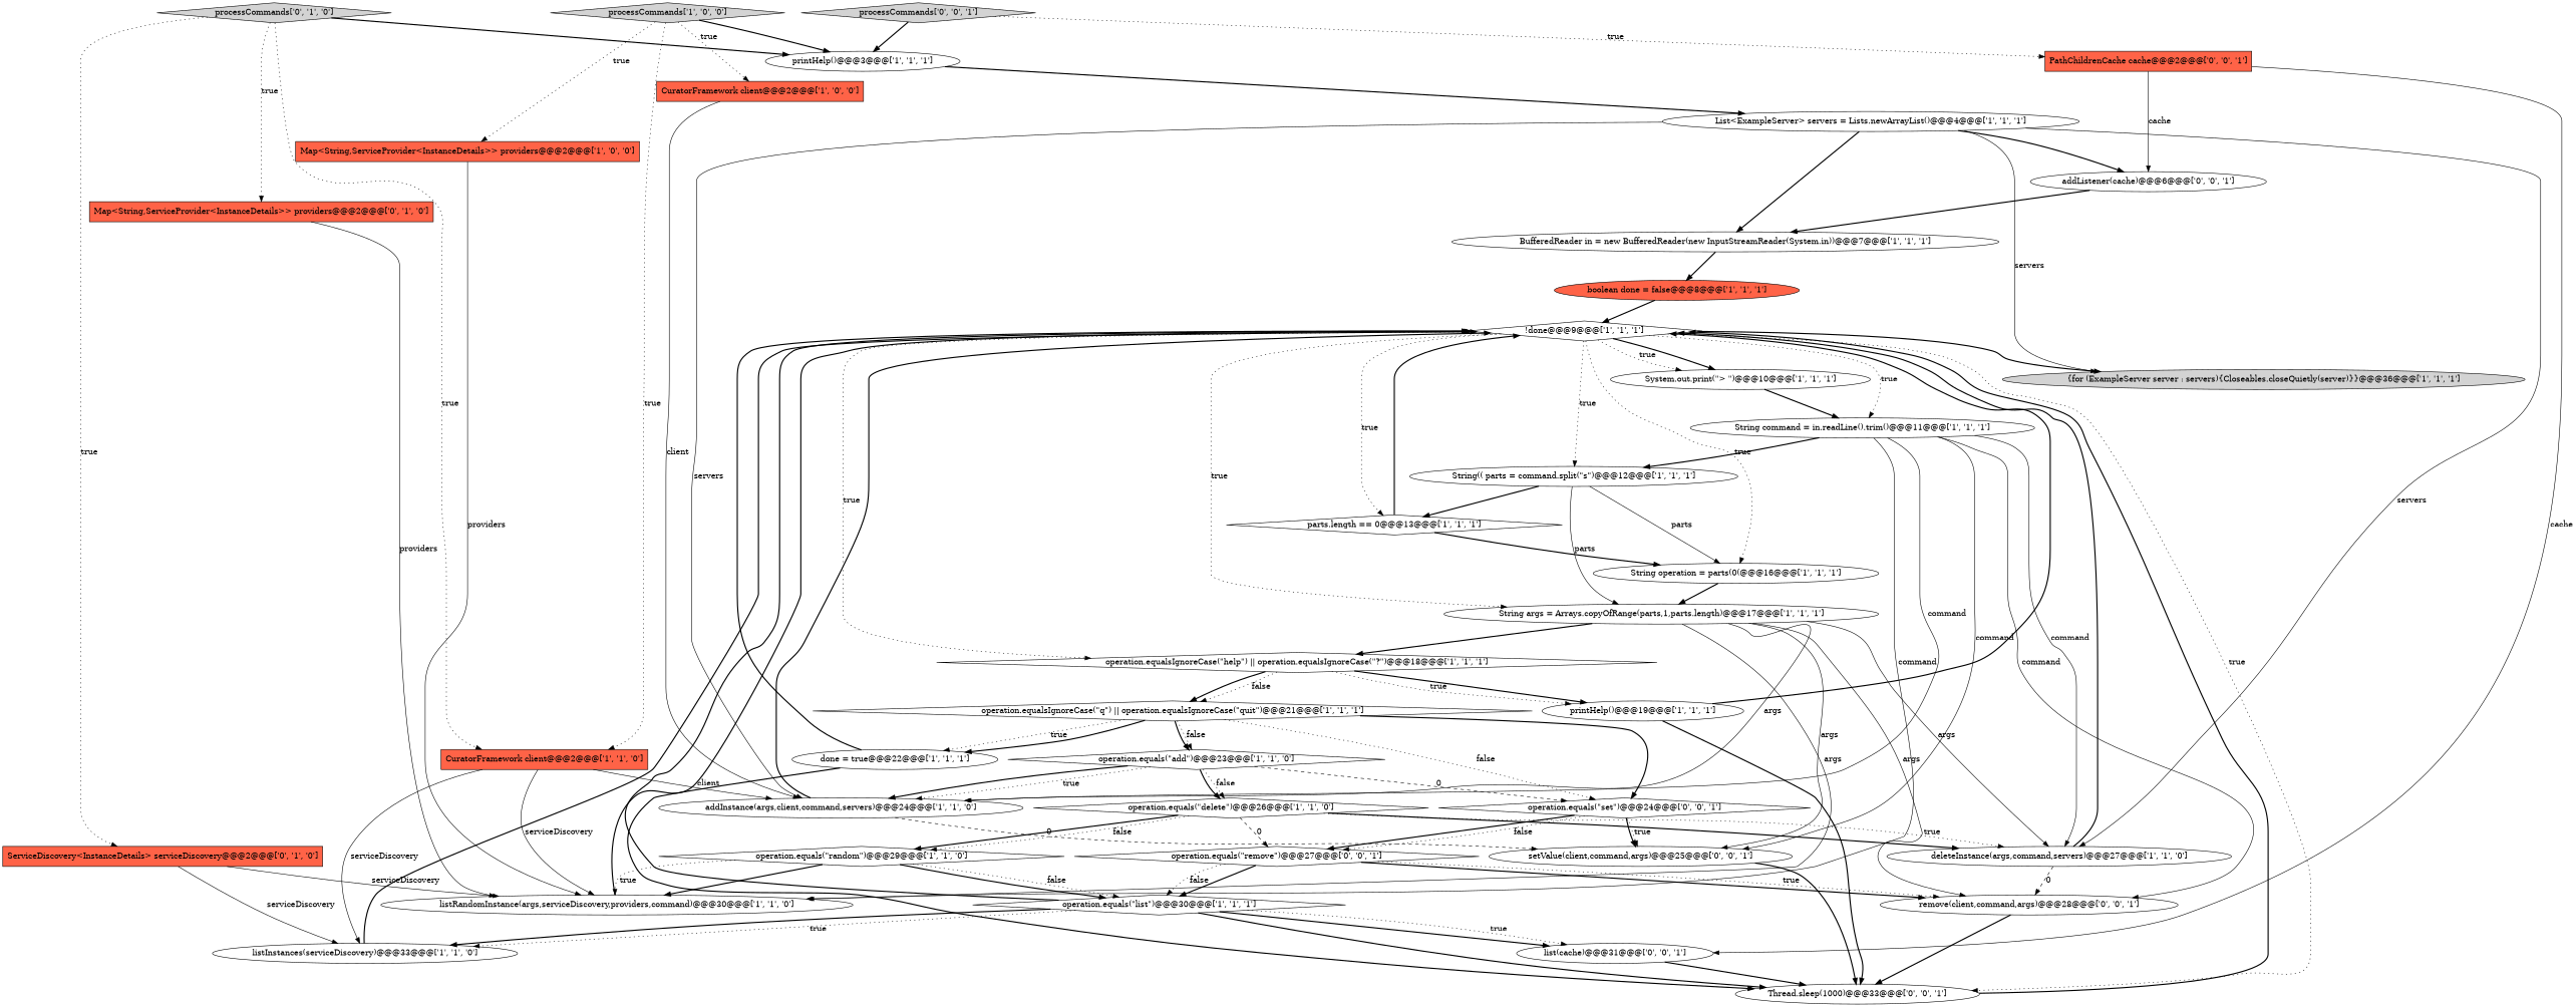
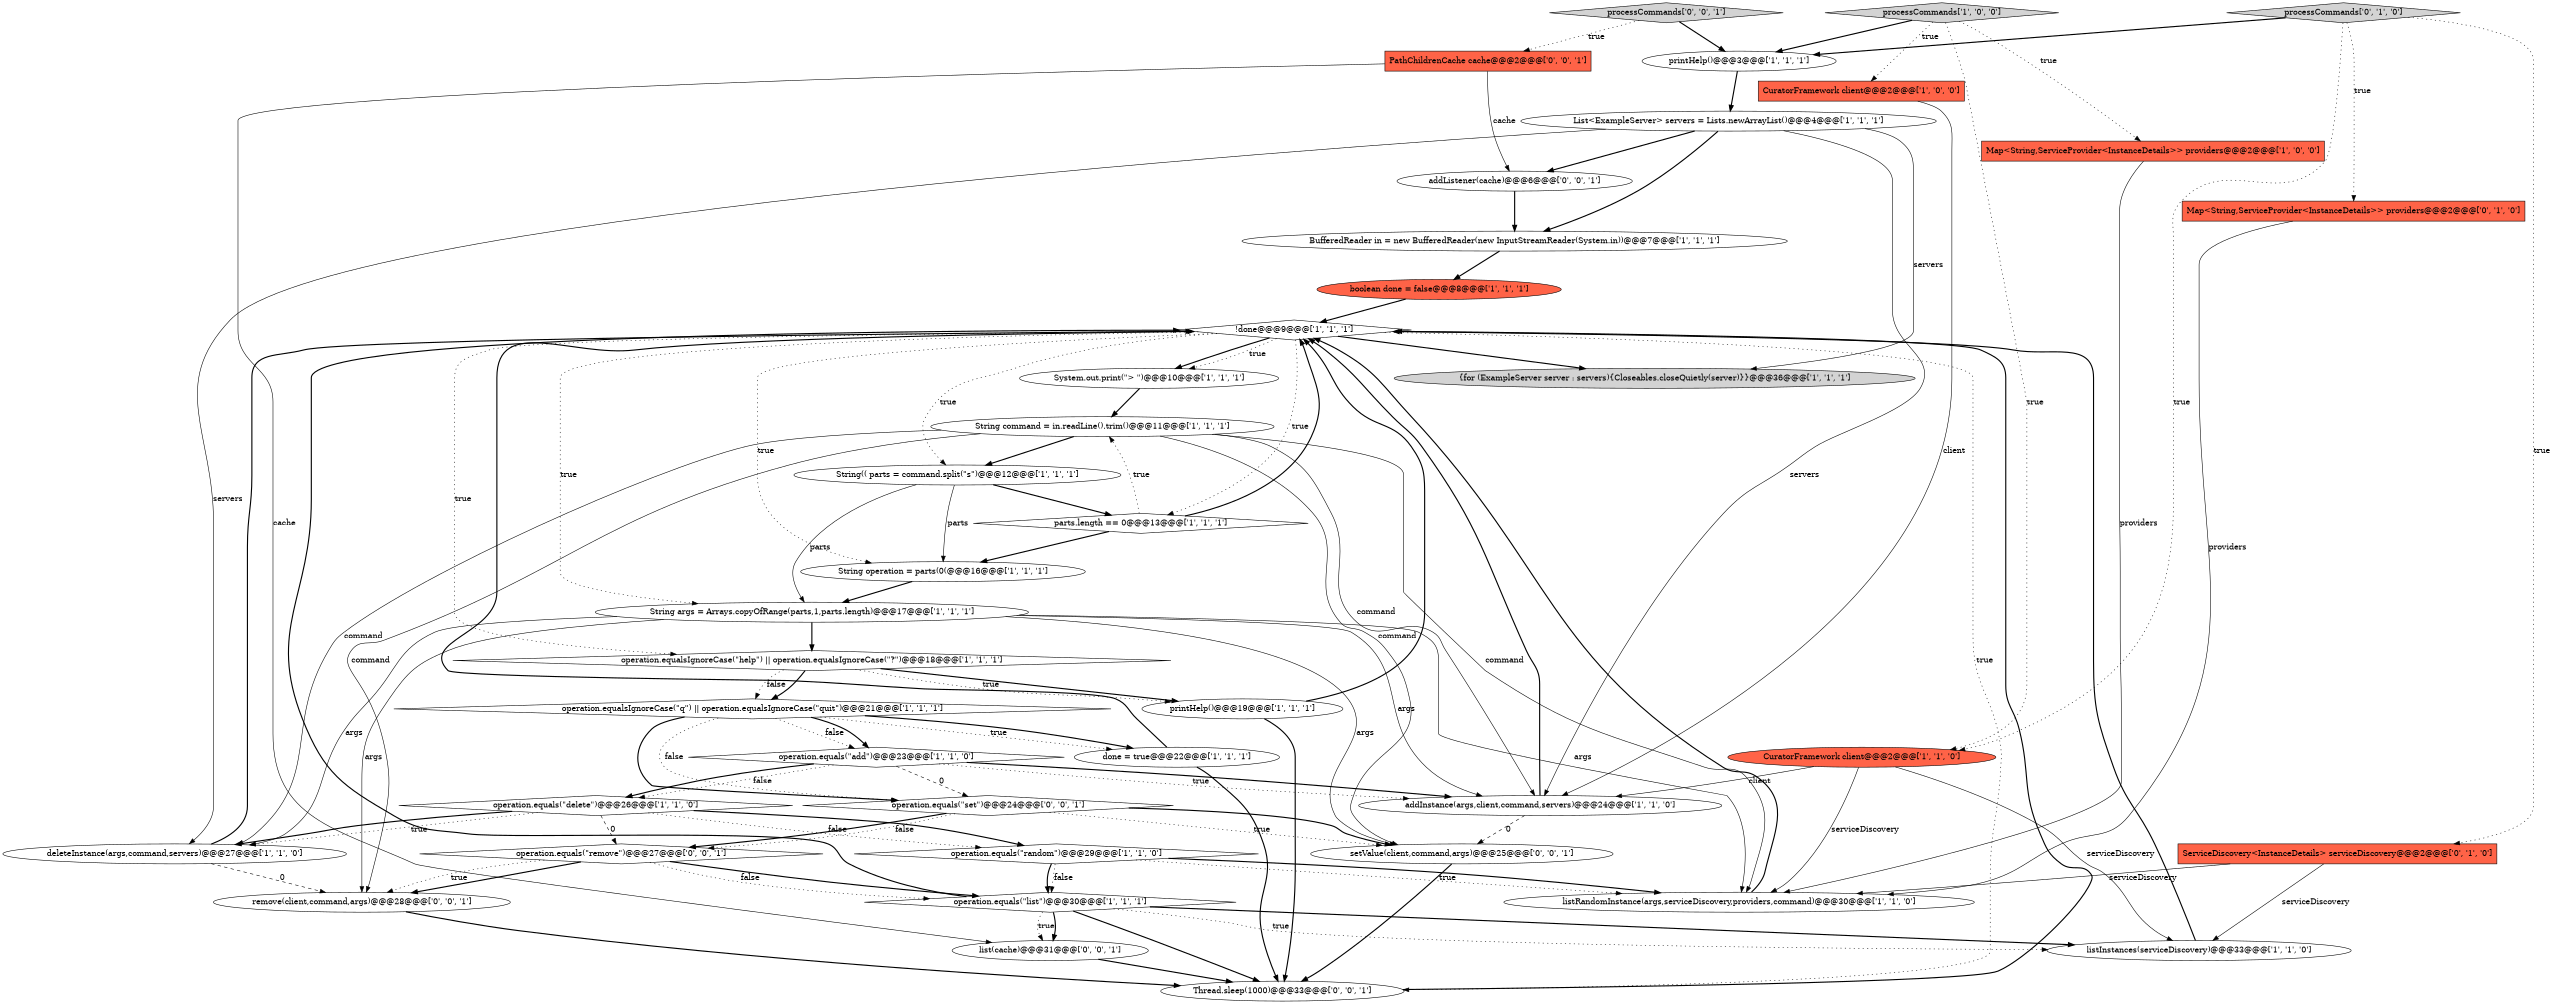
  digraph {
    node [fillcolor=white shape=ellipse style=filled]
    edge [style=bold]
    n1 [fillcolor=tomato label="PathChildrenCache cache@@@2@@@['0', '0', '1']" shape=box]
    n2 [label="addListener(cache)@@@6@@@['0', '0', '1']"]
    n3 [label="list(cache)@@@31@@@['0', '0', '1']"]
    n4 [label="BufferedReader in = new BufferedReader(new InputStreamReader(System.in))@@@7@@@['1', '1', '1']"]
    n5 [label="Thread.sleep(1000)@@@33@@@['0', '0', '1']"]
    n6 [label="operation.equalsIgnoreCase(\"q\") || operation.equalsIgnoreCase(\"quit\")@@@21@@@['1', '1', '1']" shape=diamond]
    n7 [label="operation.equals(\"add\")@@@23@@@['1', '1', '0']" shape=diamond]
    n8 [label="operation.equals(\"set\")@@@24@@@['0', '0', '1']" shape=diamond]
    n9 [label="done = true@@@22@@@['1', '1', '1']"]
    n10 [label="addInstance(args,client,command,servers)@@@24@@@['1', '1', '0']"]
    n11 [label="operation.equals(\"delete\")@@@26@@@['1', '1', '0']" shape=diamond]
    n12 [label="setValue(client,command,args)@@@25@@@['0', '0', '1']"]
    n13 [label="operation.equals(\"remove\")@@@27@@@['0', '0', '1']" shape=diamond]
    n14 [label="!done@@@9@@@['1', '1', '1']" shape=diamond]
    n15 [label="List<ExampleServer> servers = Lists.newArrayList()@@@4@@@['1', '1', '1']"]
    n16 [label="deleteInstance(args,command,servers)@@@27@@@['1', '1', '0']"]
    n17 [fillcolor=lightgray label="{for (ExampleServer server : servers){Closeables.closeQuietly(server)}}@@@36@@@['1', '1', '1']"]
    n18 [label="remove(client,command,args)@@@28@@@['0', '0', '1']"]
    n19 [fillcolor=tomato label="boolean done = false@@@8@@@['1', '1', '1']"]
    n20 [fillcolor=tomato label="CuratorFramework client@@@2@@@['1', '0', '0']" shape=box]
    n21 [label="String operation = parts(0(@@@16@@@['1', '1', '1']"]
    n22 [label="String command = in.readLine().trim()@@@11@@@['1', '1', '1']"]
    n23 [label="String args = Arrays.copyOfRange(parts,1,parts.length)@@@17@@@['1', '1', '1']"]
    n24 [label="operation.equalsIgnoreCase(\"help\") || operation.equalsIgnoreCase(\"?\")@@@18@@@['1', '1', '1']" shape=diamond]
    n25 [label="System.out.print(\"> \")@@@10@@@['1', '1', '1']"]
    n26 [label="parts.length == 0@@@13@@@['1', '1', '1']" shape=diamond]
    n27 [label="String(( parts = command.split(\"\s\")@@@12@@@['1', '1', '1']"]
    n28 [label="listRandomInstance(args,serviceDiscovery,providers,command)@@@30@@@['1', '1', '0']"]
    n29 [label="printHelp()@@@19@@@['1', '1', '1']"]
    n30 [fillcolor=tomato label="Map<String,ServiceProvider<InstanceDetails>> providers@@@2@@@['1', '0', '0']" shape=box]
    n31 [label="listInstances(serviceDiscovery)@@@33@@@['1', '1', '0']"]
    n32 [label="operation.equals(\"random\")@@@29@@@['1', '1', '0']" shape=diamond]
    n33 [label="operation.equals(\"list\")@@@30@@@['1', '1', '1']" shape=diamond]
    n34 [fillcolor=tomato label="ServiceDiscovery<InstanceDetails> serviceDiscovery@@@2@@@['0', '1', '0']" shape=box]
    n35 [label="printHelp()@@@3@@@['1', '1', '1']"]
    n36 [fillcolor=lightgray label="processCommands['1', '0', '0']" shape=diamond]
-   n37 [fillcolor=tomato label="CuratorFramework client@@@2@@@['1', '1', '0']" shape=box]
+   n37 [fillcolor=tomato label="CuratorFramework client@@@2@@@['1', '1', '0']"]
    n38 [fillcolor=tomato label="Map<String,ServiceProvider<InstanceDetails>> providers@@@2@@@['0', '1', '0']" shape=box]
    n39 [fillcolor=lightgray label="processCommands['0', '1', '0']" shape=diamond]
    n40 [fillcolor=lightgray label="processCommands['0', '0', '1']" shape=diamond]
    n1 -> n2 [label=cache style=solid]
    n1 -> n3 [label=cache style=solid]
    n2 -> n4
    n3 -> n5
    n4 -> n19
    n5 -> n14
    n6 -> n7 [label=false style=dotted]
    n6 -> n7
    n6 -> n8
    n6 -> n8 [label=false style=dotted]
    n6 -> n9 [label=true style=dotted]
    n6 -> n9
    n7 -> n8 [label=0 style=dashed]
    n7 -> n10 [label=true style=dotted]
    n7 -> n10
    n7 -> n11 [label=false style=dotted]
    n7 -> n11
    n8 -> n12
    n8 -> n12 [label=true style=dotted]
    n8 -> n13
    n8 -> n13 [label=false style=dotted]
    n9 -> n5
    n9 -> n14
    n10 -> n12 [label=0 style=dashed]
    n10 -> n14
    n11 -> n13 [label=0 style=dashed]
    n11 -> n16 [label=true style=dotted]
    n11 -> n16
    n11 -> n32
    n11 -> n32 [label=false style=dotted]
    n12 -> n5
    n13 -> n18
    n13 -> n18 [label=true style=dotted]
    n13 -> n33
    n13 -> n33 [label=false style=dotted]
    n14 -> n5 [label=true style=dotted]
    n14 -> n17
    n14 -> n21 [label=true style=dotted]
-   n14 -> n22 [label=true style=dotted]
+   n26 -> n22 [label=true style=dotted]
    n14 -> n23 [label=true style=dotted]
    n14 -> n24 [label=true style=dotted]
    n14 -> n25
    n14 -> n25 [label=true style=dotted]
    n14 -> n26 [label=true style=dotted]
    n14 -> n27 [label=true style=dotted]
    n15 -> n2
    n15 -> n4
    n15 -> n10 [label=servers style=solid]
    n15 -> n16 [label=servers style=solid]
    n15 -> n17 [label=servers style=solid]
    n16 -> n14
    n16 -> n18 [label=0 style=dashed]
    n18 -> n5
    n19 -> n14
    n20 -> n10 [label=client style=solid]
    n21 -> n23
    n22 -> n10 [label=command style=solid]
    n22 -> n12 [label=command style=solid]
    n22 -> n16 [label=command style=solid]
    n22 -> n18 [label=command style=solid]
    n22 -> n27
    n22 -> n28 [label=command style=solid]
    n23 -> n10 [label=args style=solid]
    n23 -> n12 [label=args style=solid]
    n23 -> n16 [label=args style=solid]
    n23 -> n18 [label=args style=solid]
    n23 -> n24
    n23 -> n28 [label=args style=solid]
    n24 -> n6
    n24 -> n6 [label=false style=dotted]
    n24 -> n29
    n24 -> n29 [label=true style=dotted]
    n25 -> n22
    n26 -> n14
    n26 -> n21
    n27 -> n21 [label=parts style=solid]
    n27 -> n23 [label=parts style=solid]
    n27 -> n26
    n28 -> n14
    n29 -> n5
    n29 -> n14
    n30 -> n28 [label=providers style=solid]
    n31 -> n14
    n32 -> n28 [label=true style=dotted]
    n32 -> n28
    n32 -> n33
    n32 -> n33 [label=false style=dotted]
    n33 -> n3 [label=true style=dotted]
    n33 -> n3
    n33 -> n5
    n33 -> n14
    n33 -> n31 [label=true style=dotted]
    n33 -> n31
    n34 -> n28 [label=serviceDiscovery style=solid]
    n34 -> n31 [label=serviceDiscovery style=solid]
    n35 -> n15
    n36 -> n20 [label=true style=dotted]
    n36 -> n30 [label=true style=dotted]
    n36 -> n35
    n36 -> n37 [label=true style=dotted]
    n37 -> n10 [label=client style=solid]
    n37 -> n28 [label=serviceDiscovery style=solid]
    n37 -> n31 [label=serviceDiscovery style=solid]
    n38 -> n28 [label=providers style=solid]
    n39 -> n34 [label=true style=dotted]
    n39 -> n35
    n39 -> n37 [label=true style=dotted]
    n39 -> n38 [label=true style=dotted]
    n40 -> n1 [label=true style=dotted]
    n40 -> n35
  }
